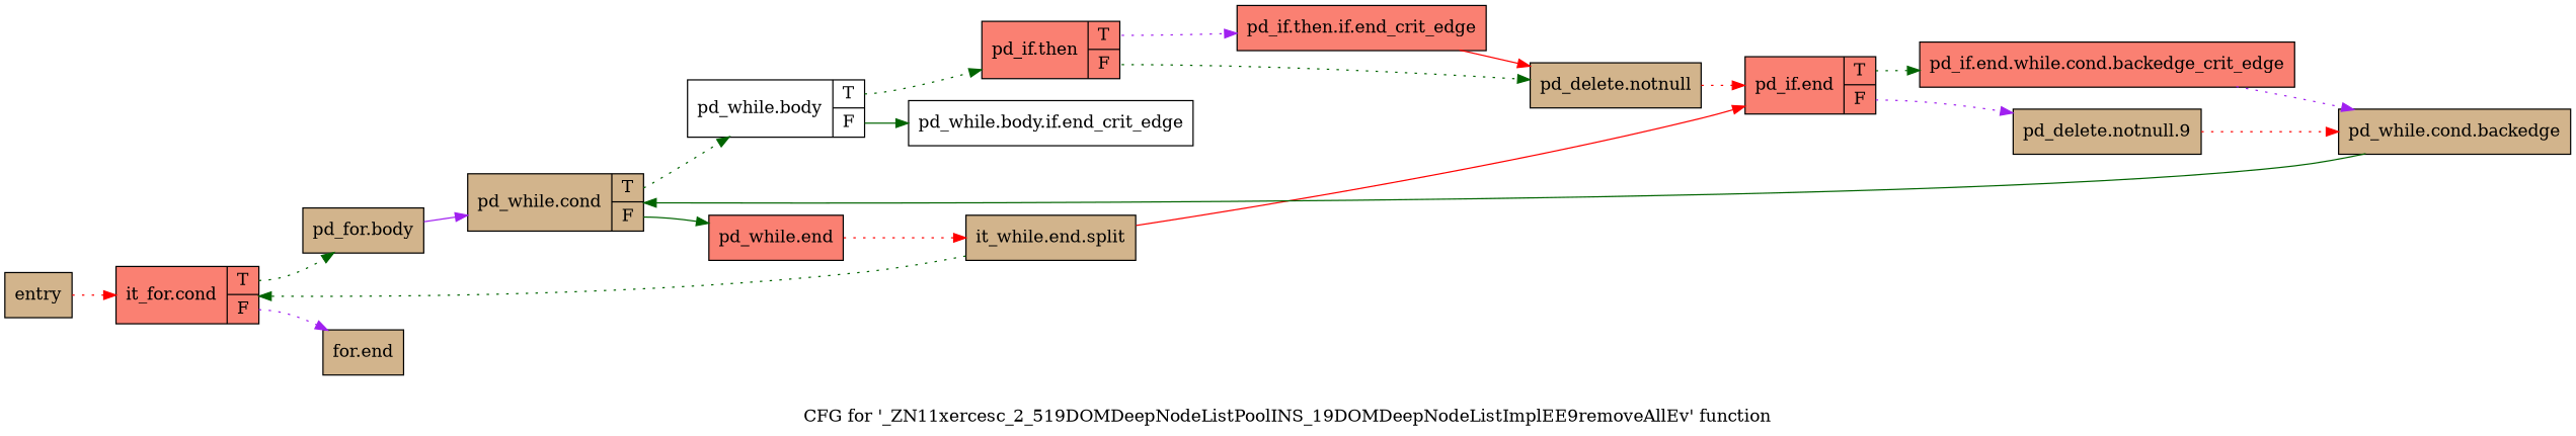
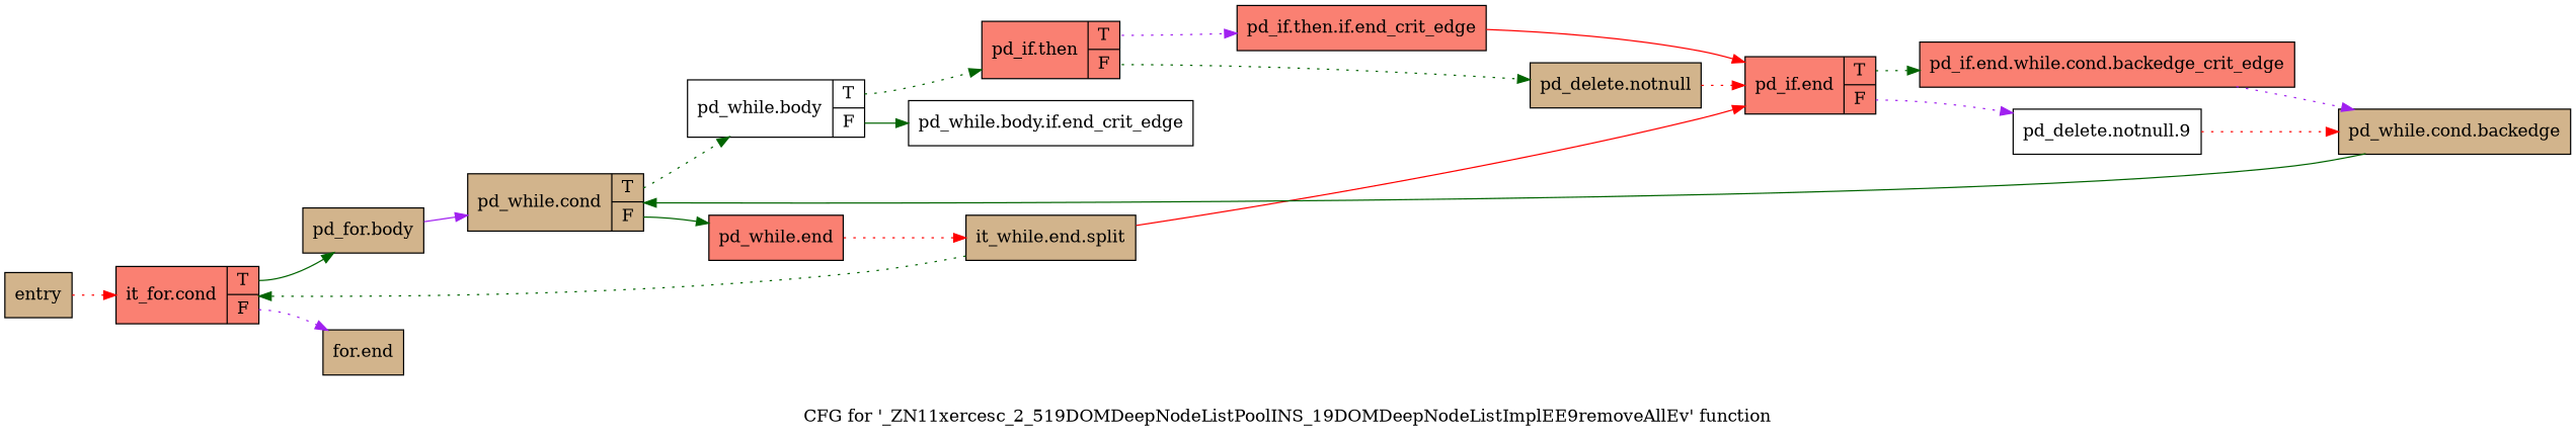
  digraph {
    label="CFG for '_ZN11xercesc_2_519DOMDeepNodeListPoolINS_19DOMDeepNodeListImplEE9removeAllEv' function"
    rankdir=LR
    node [fillcolor=tan shape=record style=filled]
    edge [color=darkgreen style=dotted]
    n1 [label="{entry}"]
    n2 [fillcolor=salmon label="{it_for.cond|{<s0>T|<s1>F}}"]
    n3 [label="{pd_for.body}"]
    n4 [label="{for.end}"]
    n5 [label="{pd_while.cond|{<s0>T|<s1>F}}"]
    n6 [fillcolor=white label="{pd_while.body|{<s0>T|<s1>F}}"]
    n7 [fillcolor=salmon label="{pd_while.end}"]
    n8 [fillcolor=salmon label="{pd_if.then|{<s0>T|<s1>F}}"]
    n9 [fillcolor=white label="{pd_while.body.if.end_crit_edge}"]
    n10 [label="{it_while.end.split}"]
    n11 [fillcolor=salmon label="{pd_if.then.if.end_crit_edge}"]
    n12 [label="{pd_delete.notnull}"]
    n13 [fillcolor=salmon label="{pd_if.end|{<s0>T|<s1>F}}"]
    n14 [fillcolor=salmon label="{pd_if.end.while.cond.backedge_crit_edge}"]
-   n15 [label="{pd_delete.notnull.9}"]
+   n15 [fillcolor=white label="{pd_delete.notnull.9}"]
    n16 [label="{pd_while.cond.backedge}"]
    n1 -> n2 [color=red]
-   n2 -> n3 [tailport=s0]
+   n2 -> n3 [style=solid tailport=s0]
    n2 -> n4 [color=purple tailport=s1]
    n3 -> n5 [color=purple style=solid]
    n5 -> n6 [tailport=s0]
    n5 -> n7 [style=solid tailport=s1]
    n6 -> n8 [tailport=s0]
    n6 -> n9 [style=solid tailport=s1]
    n7 -> n10 [color=red]
    n8 -> n11 [color=purple tailport=s0]
    n8 -> n12 [tailport=s1]
    n10 -> n2
    n10 -> n13 [color=red style=solid]
-   n11 -> n12 [color=red style=solid]
+   n11 -> n13 [color=red style=solid]
    n12 -> n13 [color=red]
    n13 -> n14 [tailport=s0]
    n13 -> n15 [color=purple tailport=s1]
    n14 -> n16 [color=purple]
    n15 -> n16 [color=red]
    n16 -> n5 [style=solid]
  }
